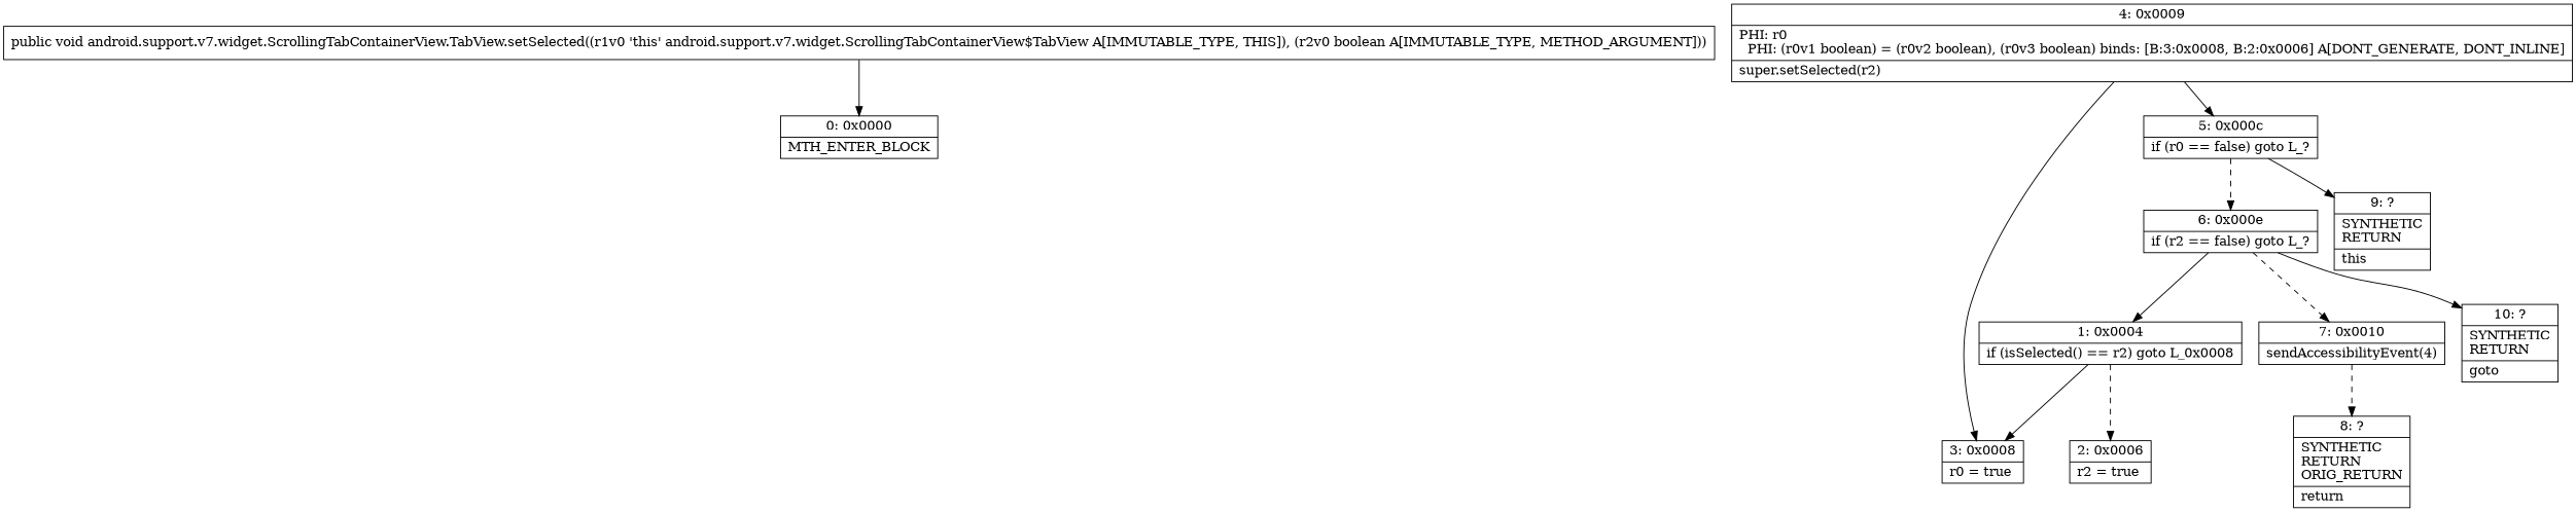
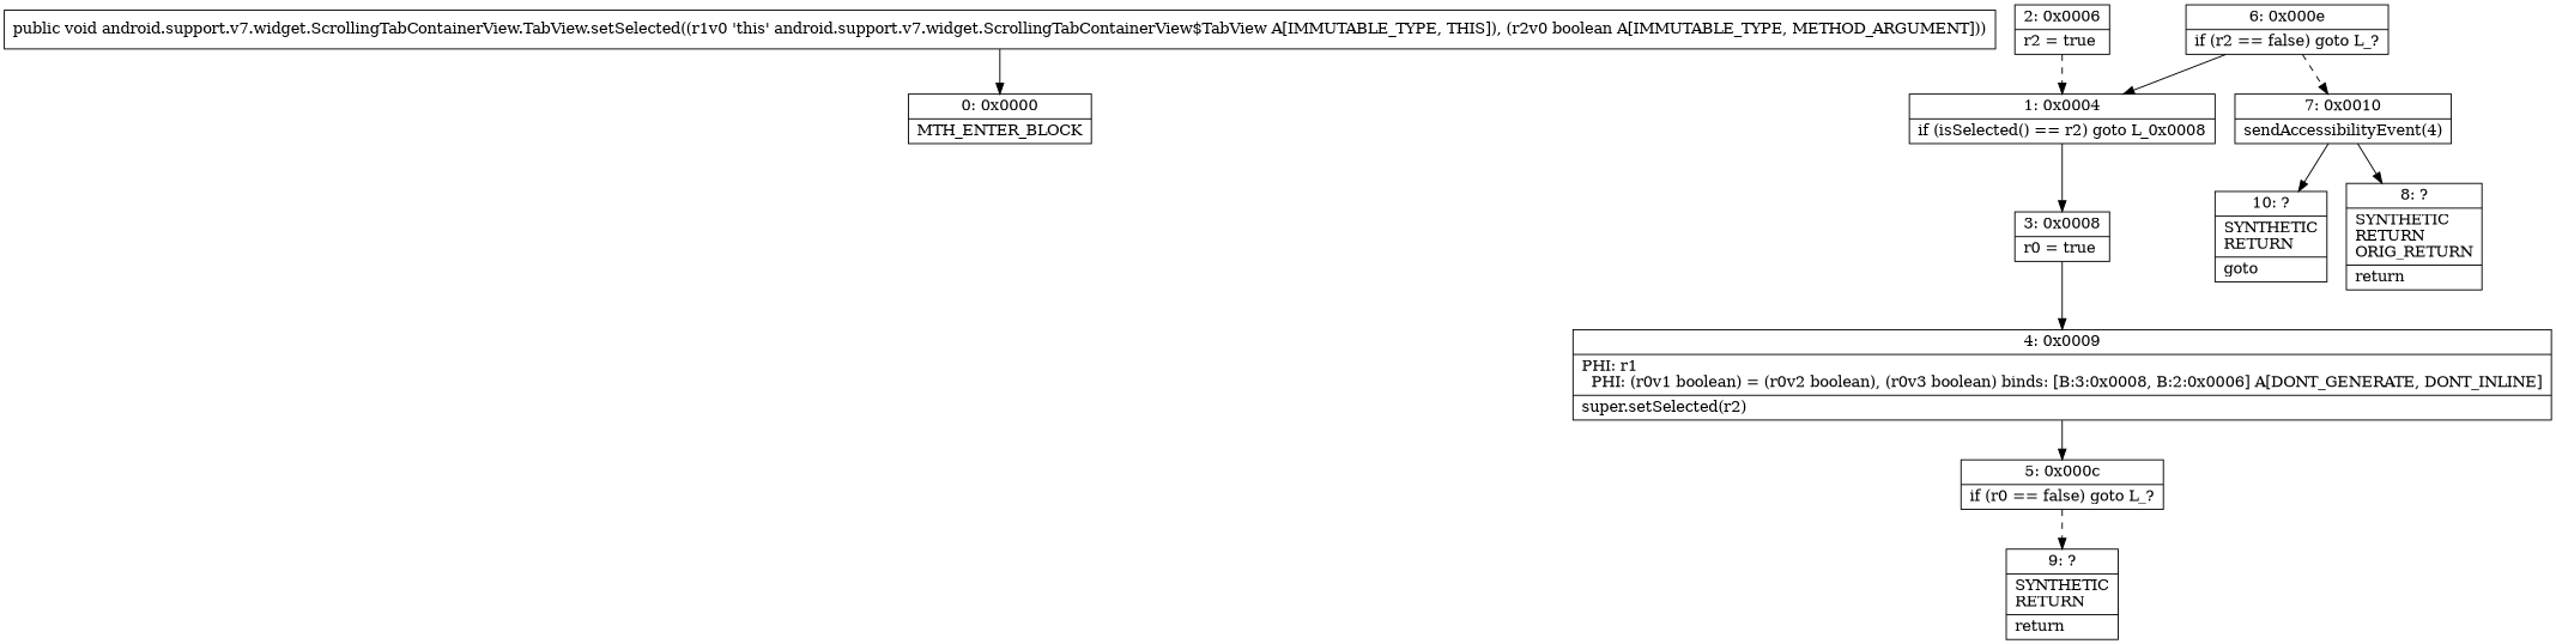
  digraph {
    fontname="DejaVu Serif"
    node [fontname="DejaVu Serif" shape=record]
    edge [fontname="DejaVu Serif"]
    n1 [label="{0\:\ 0x0000|MTH_ENTER_BLOCK\l}"]
    n2 [label="{1\:\ 0x0004|if (isSelected() == r2) goto L_0x0008\l}"]
    n3 [label="{2\:\ 0x0006|r2 = true\l}"]
    n4 [label="{3\:\ 0x0008|r0 = true\l}"]
-   n5 [label="{4\:\ 0x0009|PHI: r0 \l  PHI: (r0v1 boolean) = (r0v2 boolean), (r0v3 boolean) binds: [B:3:0x0008, B:2:0x0006] A[DONT_GENERATE, DONT_INLINE]\l|super.setSelected(r2)\l}"]
+   n5 [label="{4\:\ 0x0009|PHI: r1 \l  PHI: (r0v1 boolean) = (r0v2 boolean), (r0v3 boolean) binds: [B:3:0x0008, B:2:0x0006] A[DONT_GENERATE, DONT_INLINE]\l|super.setSelected(r2)\l}"]
    n6 [label="{5\:\ 0x000c|if (r0 == false) goto L_?\l}"]
    n7 [label="{6\:\ 0x000e|if (r2 == false) goto L_?\l}"]
-   n8 [label="{9\:\ ?|SYNTHETIC\lRETURN\l|this\l}"]
+   n8 [label="{9\:\ ?|SYNTHETIC\lRETURN\l|return\l}"]
    n9 [label="{7\:\ 0x0010|sendAccessibilityEvent(4)\l}"]
    n10 [label="{10\:\ ?|SYNTHETIC\lRETURN\l|goto\l}"]
    n11 [label="{8\:\ ?|SYNTHETIC\lRETURN\lORIG_RETURN\l|return\l}"]
    n12 [label="{public void android.support.v7.widget.ScrollingTabContainerView.TabView.setSelected((r1v0 'this' android.support.v7.widget.ScrollingTabContainerView$TabView A[IMMUTABLE_TYPE, THIS]), (r2v0 boolean A[IMMUTABLE_TYPE, METHOD_ARGUMENT])) }"]
-   n2 -> n3 [style=dashed]
+   n3 -> n2 [style=dashed]
    n2 -> n4
-   n5 -> n4
+   n4 -> n5
    n5 -> n6
-   n6 -> n7 [style=dashed]
-   n6 -> n8
+   n6 -> n8 [style=dashed]
    n7 -> n2
    n7 -> n9 [style=dashed]
-   n7 -> n10
-   n9 -> n11 [style=dashed]
+   n9 -> n10
+   n9 -> n11
    n12 -> n1
  }
